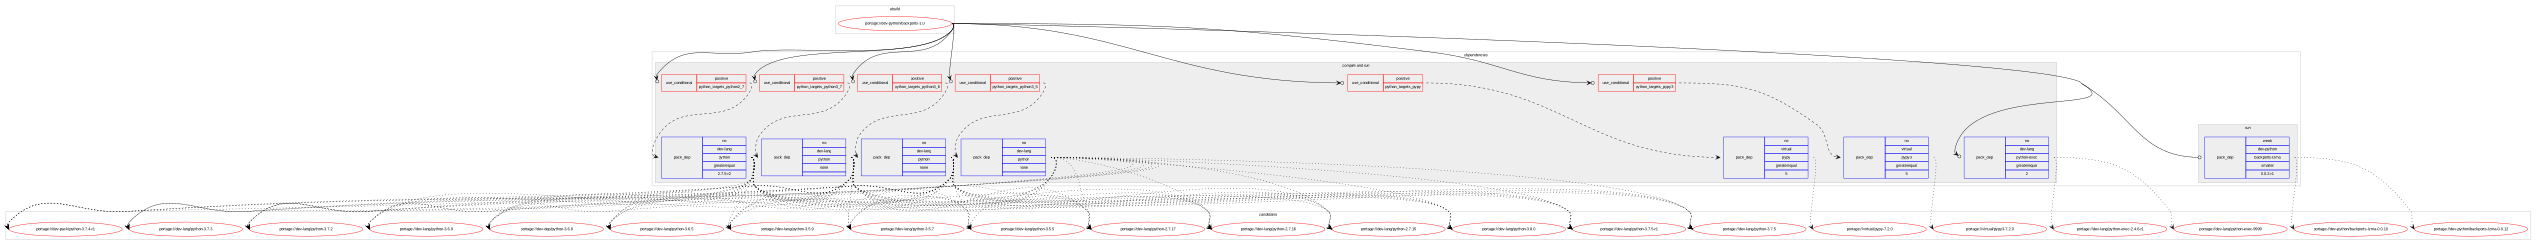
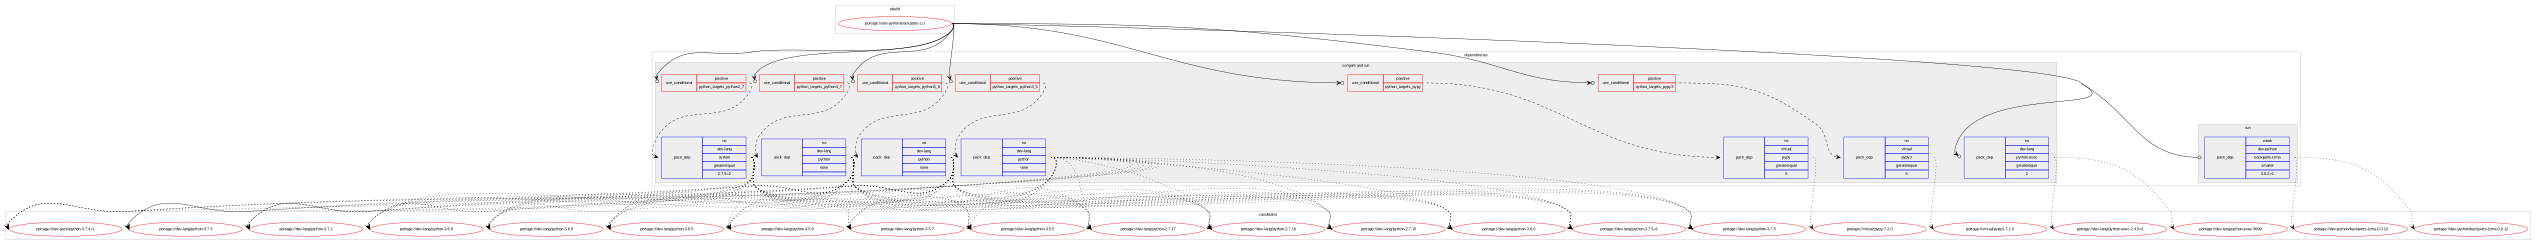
  digraph {
    compound=true
    concentrate=true
    fontname="Liberation Sans"
    fontsize=10
    newrank=true
    rankdir=TB
    ranksep=1.5
    node [color=red fontname="Liberation Sans" fontsize=10]
    edge [arrowhead=vee fontname="Liberation Sans" headport=w style=dotted tailport=e weight=100]
    n1 [label="portage://dev-python/backports-1.0" width=4]
    n2 [color=blue label=<<TABLE BORDER="0" CELLBORDER="1" CELLSPACING="0" CELLPADDING="4" WIDTH="220"><TR><TD ROWSPAN="6" CELLPADDING="30">pack_dep</TD></TR><TR><TD WIDTH="110">no</TD></TR><TR><TD>virtual</TD></TR><TR><TD>pypy</TD></TR><TR><TD>greaterequal</TD></TR><TR><TD>5</TD></TR></TABLE>> shape=none]
    n3 [label=<<TABLE BORDER="0" CELLBORDER="1" CELLSPACING="0" CELLPADDING="4"><TR><TD ROWSPAN="3" CELLPADDING="10">use_conditional</TD></TR><TR><TD>positive</TD></TR><TR><TD>python_targets_pypy</TD></TR></TABLE>> shape=none]
    n4 [color=blue label=<<TABLE BORDER="0" CELLBORDER="1" CELLSPACING="0" CELLPADDING="4" WIDTH="220"><TR><TD ROWSPAN="6" CELLPADDING="30">pack_dep</TD></TR><TR><TD WIDTH="110">no</TD></TR><TR><TD>virtual</TD></TR><TR><TD>pypy3</TD></TR><TR><TD>greaterequal</TD></TR><TR><TD>5</TD></TR></TABLE>> shape=none]
    n5 [label=<<TABLE BORDER="0" CELLBORDER="1" CELLSPACING="0" CELLPADDING="4"><TR><TD ROWSPAN="3" CELLPADDING="10">use_conditional</TD></TR><TR><TD>positive</TD></TR><TR><TD>python_targets_pypy3</TD></TR></TABLE>> shape=none]
    n6 [color=blue label=<<TABLE BORDER="0" CELLBORDER="1" CELLSPACING="0" CELLPADDING="4" WIDTH="220"><TR><TD ROWSPAN="6" CELLPADDING="30">pack_dep</TD></TR><TR><TD WIDTH="110">no</TD></TR><TR><TD>dev-lang</TD></TR><TR><TD>python</TD></TR><TR><TD>greaterequal</TD></TR><TR><TD>2.7.5-r2</TD></TR></TABLE>> shape=none]
    n7 [label=<<TABLE BORDER="0" CELLBORDER="1" CELLSPACING="0" CELLPADDING="4"><TR><TD ROWSPAN="3" CELLPADDING="10">use_conditional</TD></TR><TR><TD>positive</TD></TR><TR><TD>python_targets_python2_7</TD></TR></TABLE>> shape=none]
    n8 [color=blue label=<<TABLE BORDER="0" CELLBORDER="1" CELLSPACING="0" CELLPADDING="4" WIDTH="220"><TR><TD ROWSPAN="6" CELLPADDING="30">pack_dep</TD></TR><TR><TD WIDTH="110">no</TD></TR><TR><TD>dev-lang</TD></TR><TR><TD>python</TD></TR><TR><TD>none</TD></TR><TR><TD></TD></TR></TABLE>> shape=none]
    n9 [label=<<TABLE BORDER="0" CELLBORDER="1" CELLSPACING="0" CELLPADDING="4"><TR><TD ROWSPAN="3" CELLPADDING="10">use_conditional</TD></TR><TR><TD>positive</TD></TR><TR><TD>python_targets_python3_5</TD></TR></TABLE>> shape=none]
    n10 [color=blue label=<<TABLE BORDER="0" CELLBORDER="1" CELLSPACING="0" CELLPADDING="4" WIDTH="220"><TR><TD ROWSPAN="6" CELLPADDING="30">pack_dep</TD></TR><TR><TD WIDTH="110">no</TD></TR><TR><TD>dev-lang</TD></TR><TR><TD>python</TD></TR><TR><TD>none</TD></TR><TR><TD></TD></TR></TABLE>> shape=none]
    n11 [label=<<TABLE BORDER="0" CELLBORDER="1" CELLSPACING="0" CELLPADDING="4"><TR><TD ROWSPAN="3" CELLPADDING="10">use_conditional</TD></TR><TR><TD>positive</TD></TR><TR><TD>python_targets_python3_6</TD></TR></TABLE>> shape=none]
    n12 [color=blue label=<<TABLE BORDER="0" CELLBORDER="1" CELLSPACING="0" CELLPADDING="4" WIDTH="220"><TR><TD ROWSPAN="6" CELLPADDING="30">pack_dep</TD></TR><TR><TD WIDTH="110">no</TD></TR><TR><TD>dev-lang</TD></TR><TR><TD>python</TD></TR><TR><TD>none</TD></TR><TR><TD></TD></TR></TABLE>> shape=none]
    n13 [label=<<TABLE BORDER="0" CELLBORDER="1" CELLSPACING="0" CELLPADDING="4"><TR><TD ROWSPAN="3" CELLPADDING="10">use_conditional</TD></TR><TR><TD>positive</TD></TR><TR><TD>python_targets_python3_7</TD></TR></TABLE>> shape=none]
    n14 [color=blue label=<<TABLE BORDER="0" CELLBORDER="1" CELLSPACING="0" CELLPADDING="4" WIDTH="220"><TR><TD ROWSPAN="6" CELLPADDING="30">pack_dep</TD></TR><TR><TD WIDTH="110">no</TD></TR><TR><TD>dev-lang</TD></TR><TR><TD>python-exec</TD></TR><TR><TD>greaterequal</TD></TR><TR><TD>2</TD></TR></TABLE>> shape=none]
    n15 [color=blue label=<<TABLE BORDER="0" CELLBORDER="1" CELLSPACING="0" CELLPADDING="4" WIDTH="220"><TR><TD ROWSPAN="6" CELLPADDING="30">pack_dep</TD></TR><TR><TD WIDTH="110">weak</TD></TR><TR><TD>dev-python</TD></TR><TR><TD>backports-lzma</TD></TR><TR><TD>smaller</TD></TR><TR><TD>0.0.2-r1</TD></TR></TABLE>> shape=none]
    n16 [label="portage://virtual/pypy-7.2.0" width=4]
    n17 [label="portage://virtual/pypy3-7.2.0" width=4]
    n18 [label="portage://dev-lang/python-2.7.15" width=4]
    n19 [label="portage://dev-lang/python-2.7.16" width=4]
    n20 [label="portage://dev-lang/python-2.7.17" width=4]
    n21 [label="portage://dev-lang/python-3.5.5" width=4]
    n22 [label="portage://dev-lang/python-3.5.7" width=4]
    n23 [label="portage://dev-lang/python-3.5.9" width=4]
    n24 [label="portage://dev-lang/python-3.6.5" width=4]
-   n25 [label="portage://dev-dep/python-3.6.8" width=4]
+   n25 [label="portage://dev-lang/python-3.6.8" width=4]
    n26 [label="portage://dev-lang/python-3.6.9" width=4]
    n27 [label="portage://dev-lang/python-3.7.2" width=4]
    n28 [label="portage://dev-lang/python-3.7.3" width=4]
    n29 [label="portage://dev-pack/python-3.7.4-r1" width=4]
    n30 [label="portage://dev-lang/python-3.7.5" width=4]
    n31 [label="portage://dev-lang/python-3.7.5-r1" width=4]
    n32 [label="portage://dev-lang/python-3.8.0" width=4]
    n33 [label="portage://dev-lang/python-exec-2.4.6-r1" width=4]
    n34 [label="portage://dev-lang/python-exec-9999" width=4]
    n35 [label="portage://dev-python/backports-lzma-0.0.10" width=4]
    n36 [label="portage://dev-python/backports-lzma-0.0.12" width=4]
    subgraph cluster_1 {
      color=gray
      label=<<i>ebuild</i>>
      rank=same
      n1
    }
    subgraph cluster_2 {
      color=gray
      label=<<i>dependencies</i>>
      subgraph cluster_3 {
        color=gray
        fillcolor="#eeeeee"
        label=<<i>compile</i>>
        style=filled
      }
      subgraph cluster_4 {
        color=gray
        fillcolor="#eeeeee"
        label=<<i>compile and run</i>>
        style=filled
        subgraph sub_5 {
          color=gray
          fillcolor="#eeeeee"
          label=<<i>compile and run</i>>
          style=filled
          n3
          subgraph sub_6 {
            color=gray
            fillcolor="#eeeeee"
            label=<<i>compile and run</i>>
            style=filled
            n2
          }
        }
        subgraph sub_7 {
          color=gray
          fillcolor="#eeeeee"
          label=<<i>compile and run</i>>
          style=filled
          n5
          subgraph sub_8 {
            color=gray
            fillcolor="#eeeeee"
            label=<<i>compile and run</i>>
            style=filled
            n4
          }
        }
        subgraph sub_9 {
          color=gray
          fillcolor="#eeeeee"
          label=<<i>compile and run</i>>
          style=filled
          n7
          subgraph sub_10 {
            color=gray
            fillcolor="#eeeeee"
            label=<<i>compile and run</i>>
            style=filled
            n6
          }
        }
        subgraph sub_11 {
          color=gray
          fillcolor="#eeeeee"
          label=<<i>compile and run</i>>
          style=filled
          n9
          subgraph sub_12 {
            color=gray
            fillcolor="#eeeeee"
            label=<<i>compile and run</i>>
            style=filled
            n8
          }
        }
        subgraph sub_13 {
          color=gray
          fillcolor="#eeeeee"
          label=<<i>compile and run</i>>
          style=filled
          n11
          subgraph sub_14 {
            color=gray
            fillcolor="#eeeeee"
            label=<<i>compile and run</i>>
            style=filled
            n10
          }
        }
        subgraph sub_15 {
          color=gray
          fillcolor="#eeeeee"
          label=<<i>compile and run</i>>
          style=filled
          n13
          subgraph sub_16 {
            color=gray
            fillcolor="#eeeeee"
            label=<<i>compile and run</i>>
            style=filled
            n12
          }
        }
        subgraph sub_17 {
          color=gray
          fillcolor="#eeeeee"
          label=<<i>compile and run</i>>
          style=filled
          n14
        }
      }
      subgraph cluster_18 {
        color=gray
        fillcolor="#eeeeee"
        label=<<i>run</i>>
        style=filled
        subgraph sub_19 {
          color=gray
          fillcolor="#eeeeee"
          label=<<i>run</i>>
          style=filled
          n15
        }
      }
    }
    subgraph cluster_20 {
      color=gray
      label=<<i>candidates</i>>
      rank=same
      subgraph sub_21 {
        color=black
        label=<<i>candidates</i>>
        nodesep=1
        rank=same
        n16
      }
      subgraph sub_22 {
        color=black
        label=<<i>candidates</i>>
        nodesep=1
        rank=same
        n17
      }
      subgraph sub_23 {
        color=black
        label=<<i>candidates</i>>
        nodesep=1
        rank=same
        n18
        n19
        n20
        n21
        n22
        n23
        n24
        n25
        n26
        n27
        n28
        n29
        n30
        n31
        n32
      }
      subgraph sub_24 {
        color=black
        label=<<i>candidates</i>>
        nodesep=1
        rank=same
        n18
        n19
        n20
        n21
        n22
        n23
        n24
        n25
        n26
        n27
        n28
        n29
        n30
        n31
        n32
      }
      subgraph sub_25 {
        color=black
        label=<<i>candidates</i>>
        nodesep=1
        rank=same
        n18
        n19
        n20
        n21
        n22
        n23
        n24
        n25
        n26
        n27
        n28
        n29
        n30
        n31
        n32
      }
      subgraph sub_26 {
        color=black
        label=<<i>candidates</i>>
        nodesep=1
        rank=same
        n18
        n19
        n20
        n21
        n22
        n23
        n24
        n25
        n26
        n27
        n28
        n29
        n30
        n31
        n32
      }
      subgraph sub_27 {
        color=black
        label=<<i>candidates</i>>
        nodesep=1
        rank=same
        n33
        n34
      }
      subgraph sub_28 {
        color=black
        label=<<i>candidates</i>>
        nodesep=1
        rank=same
        n35
        n36
      }
    }
    n1 -> n3 [arrowhead=odotvee style=solid weight=20]
    n1 -> n5 [arrowhead=odotvee style=solid weight=20]
    n1 -> n7 [arrowhead=odotvee style=solid weight=20]
    n1 -> n9 [arrowhead=odotvee style=solid weight=20]
    n1 -> n11 [arrowhead=odotvee style=solid weight=20]
    n1 -> n13 [arrowhead=odotvee style=solid weight=20]
    n1 -> n14 [arrowhead=odotvee style=solid weight=20]
    n1 -> n15 [arrowhead=odot style=solid weight=20]
    n2 -> n16
    n3 -> n2 [style=dashed weight=20]
    n4 -> n17
    n5 -> n4 [style=dashed weight=20]
    n6 -> n18
    n6 -> n19
    n6 -> n20
    n6 -> n21
    n6 -> n22
    n6 -> n23
    n6 -> n24
    n6 -> n25
    n6 -> n26
    n6 -> n27
    n6 -> n28
    n6 -> n29
    n6 -> n30
    n6 -> n31
    n6 -> n32
    n7 -> n6 [style=dashed weight=20]
    n8 -> n18
    n8 -> n19
    n8 -> n20
    n8 -> n21
    n8 -> n22
    n8 -> n23
    n8 -> n24
    n8 -> n25
    n8 -> n26
    n8 -> n27
    n8 -> n28
    n8 -> n29
    n8 -> n30
    n8 -> n31
    n8 -> n32
    n9 -> n8 [style=dashed weight=20]
    n10 -> n18
    n10 -> n19
    n10 -> n20
    n10 -> n21
    n10 -> n22
    n10 -> n23
    n10 -> n24
    n10 -> n25
    n10 -> n26
    n10 -> n27
    n10 -> n28
    n10 -> n29
    n10 -> n30
    n10 -> n31
    n10 -> n32
    n11 -> n10 [style=dashed weight=20]
    n12 -> n18
    n12 -> n19
    n12 -> n20
    n12 -> n21
    n12 -> n22
    n12 -> n23
    n12 -> n24
    n12 -> n25
    n12 -> n26
    n12 -> n27
    n12 -> n28
    n12 -> n29
    n12 -> n30
    n12 -> n31
    n12 -> n32
    n13 -> n12 [style=dashed weight=20]
    n14 -> n33
    n14 -> n34
    n15 -> n35
    n15 -> n36
  }
